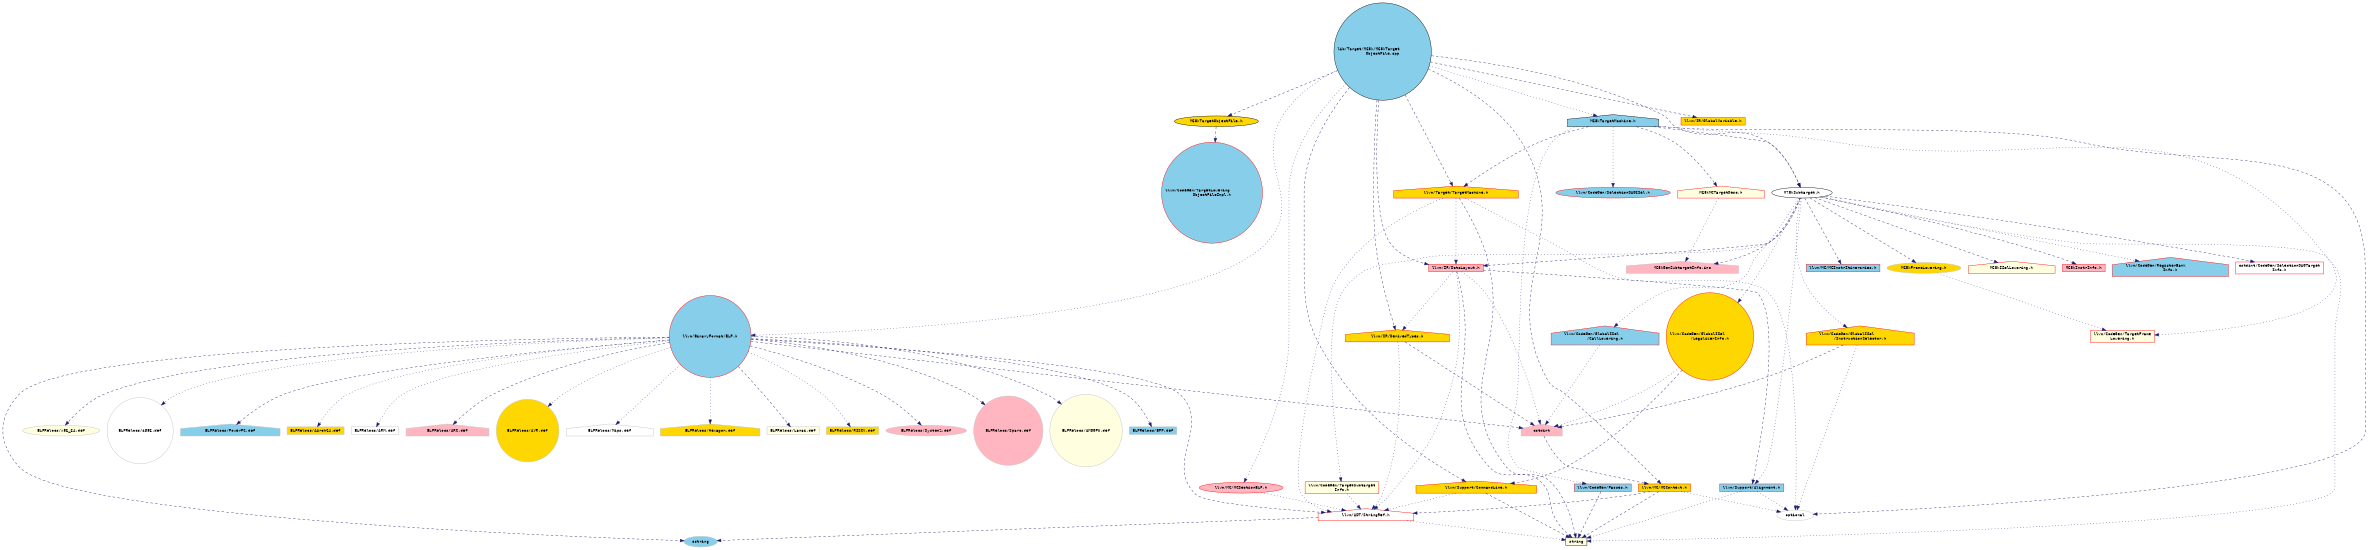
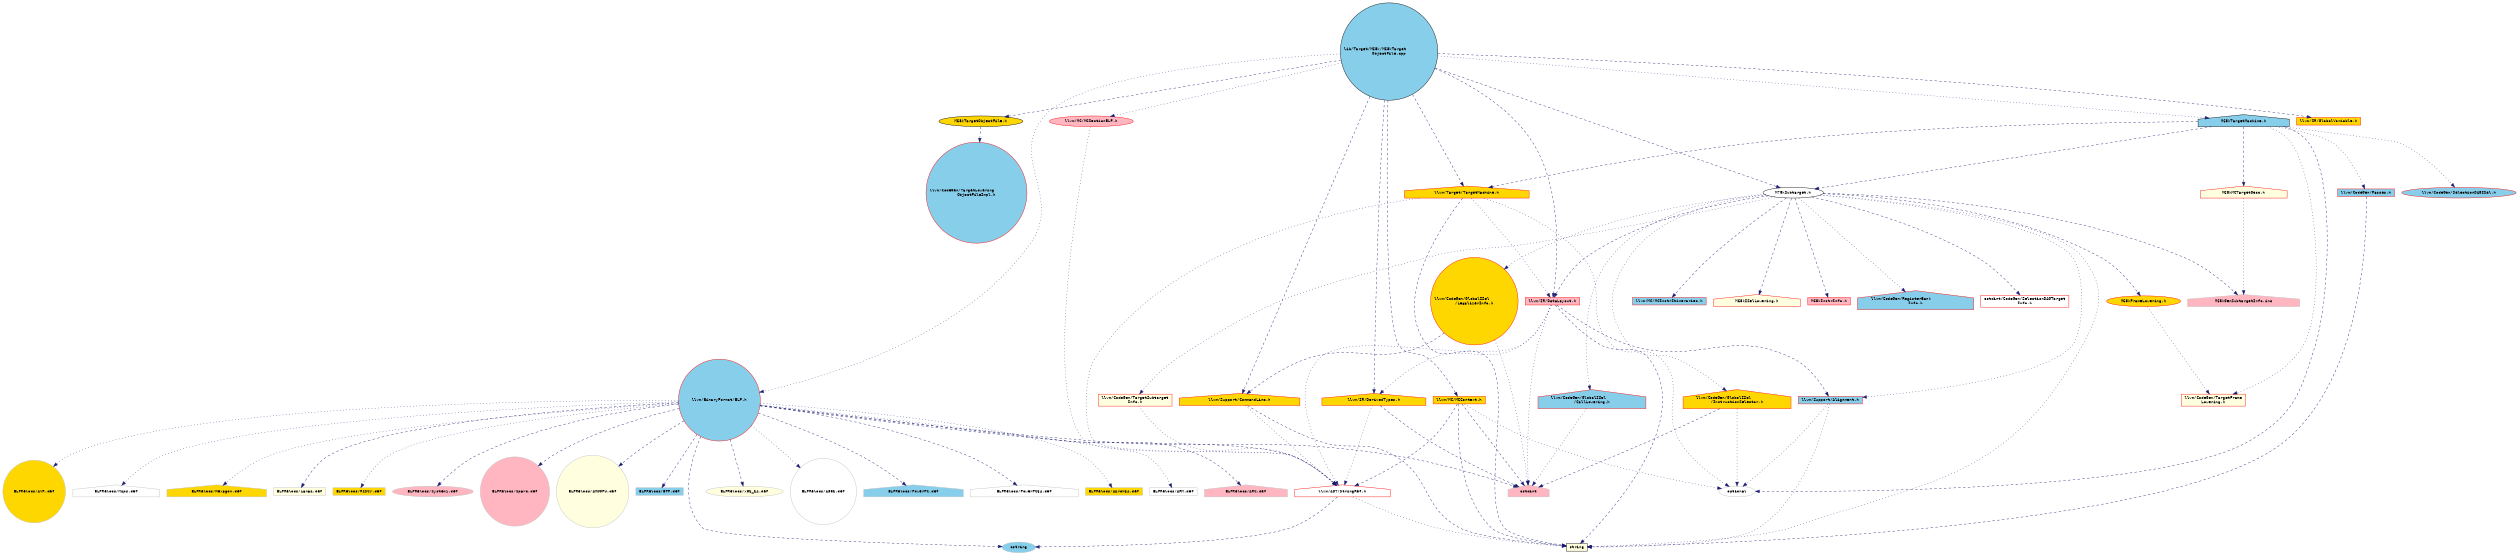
  digraph {
    fontname="DejaVu Sans Mono"
    node [color=red fillcolor=skyblue fontname="DejaVu Sans Mono" fontsize=10 shape=house style=filled]
    edge [color=midnightblue fontname="DejaVu Sans Mono" fontsize=10 labelfontname=Helvetica labelfontsize=10 style=dashed]
    n1 [color=black fontcolor=black height=0.2 label="lib/Target/M68k/M68kTarget\lObjectFile.cpp" shape=circle width=0.4]
    n2 [color=black fillcolor=gold height=0.2 label="M68kTargetObjectFile.h" shape=ellipse width=0.4]
    n3 [color=black fillcolor=white height=0.2 label="M78kSubtarget.h" shape=ellipse width=0.4]
    n4 [fillcolor=gold height=0.2 label="llvm/Support/CommandLine.h" width=0.4]
    n5 [fillcolor=lightpink height=0.2 label="llvm/IR/DataLayout.h" shape=box width=0.4]
    n6 [fillcolor=gold height=0.2 label="llvm/IR/DerivedTypes.h" width=0.4]
    n7 [color=black height=0.2 label="M68kTargetMachine.h" width=0.4]
    n8 [fillcolor=gold height=0.2 label="llvm/Target/TargetMachine.h" width=0.4]
    n9 [height=0.2 label="llvm/BinaryFormat/ELF.h" shape=circle width=0.4]
    n10 [fillcolor=gold height=0.2 label="llvm/IR/GlobalVariable.h" shape=box width=0.4]
    n11 [fillcolor=gold height=0.2 label="llvm/MC/MCContext.h" shape=box width=0.4]
    n12 [fillcolor=lightpink height=0.2 label="llvm/MC/MCSectionELF.h" shape=ellipse width=0.4]
    n13 [height=0.2 label="llvm/CodeGen/TargetLowering\lObjectFileImpl.h" shape=circle width=0.4]
-   n14 [color=grey75 fillcolor=gold height=0.2 label="M68kFrameLowering.h" shape=ellipse width=0.4]
+   n14 [fillcolor=gold height=0.2 label="M68kFrameLowering.h" shape=ellipse width=0.4]
    n15 [fillcolor=lightyellow height=0.2 label="M68kISelLowering.h" width=0.4]
    n16 [fillcolor=lightpink height=0.2 label="M68kInstrInfo.h" shape=box width=0.4]
    n17 [height=0.2 label="llvm/CodeGen/GlobalISel\l/CallLowering.h" width=0.4]
    n18 [fillcolor=gold height=0.2 label="llvm/CodeGen/GlobalISel\l/InstructionSelector.h" width=0.4]
    n19 [fillcolor=gold height=0.2 label="llvm/CodeGen/GlobalISel\l/LegalizerInfo.h" shape=circle width=0.4]
    n20 [color=black fillcolor=lightyellow height=0.2 label=string shape=box width=0.4]
    n21 [height=0.2 label="llvm/CodeGen/RegisterBank\lInfo.h" width=0.4]
    n22 [fillcolor=white height=0.2 label="cstdint/CodeGen/SelectionDAGTarget\lInfo.h" shape=box width=0.4]
    n23 [fillcolor=lightyellow height=0.2 label="llvm/CodeGen/TargetSubtarget\lInfo.h" shape=box width=0.4]
    n24 [height=0.2 label="llvm/Support/Alignment.h" shape=box width=0.4]
    n25 [height=0.2 label="llvm/MC/MCInstrItineraries.h" shape=box width=0.4]
    n26 [color=grey75 fillcolor=lightpink height=0.2 label="M68kGenSubtargetInfo.inc" width=0.4]
    n27 [fillcolor=white height=0.2 label="llvm/ADT/StringRef.h" width=0.4]
    n28 [color=grey75 fillcolor=lightpink height=0.2 label=cstdint width=0.4]
    n29 [fillcolor=lightyellow height=0.2 label="llvm/CodeGen/TargetFrame\lLowering.h" shape=box width=0.4]
    n30 [color=grey75 fillcolor=white height=0.2 label=optional shape=ellipse width=0.4]
    n31 [fillcolor=lightyellow height=0.2 label="M68kMCTargetDesc.h" width=0.4]
    n32 [height=0.2 label="llvm/CodeGen/Passes.h" shape=box width=0.4]
    n33 [height=0.2 label="llvm/CodeGen/SelectionDAGISel.h" shape=ellipse width=0.4]
    n34 [color=grey75 height=0.2 label=cstring shape=ellipse width=0.4]
    n35 [color=grey75 fillcolor=lightyellow height=0.2 label="ELFRelocs/x86_64.def" shape=ellipse width=0.4]
    n36 [color=grey75 fillcolor=white height=0.2 label="ELFRelocs/i386.def" shape=circle width=0.4]
    n37 [color=grey75 height=0.2 label="ELFRelocs/PowerPC.def" width=0.4]
+   n38 [color=grey75 fillcolor=white height=0.2 label="ELFRelocs/PowerPC64.def" width=0.4]
    n39 [color=grey75 fillcolor=gold height=0.2 label="ELFRelocs/AArch64.def" shape=box width=0.4]
    n40 [color=grey75 fillcolor=white height=0.2 label="ELFRelocs/ARM.def" shape=box width=0.4]
    n41 [color=grey75 fillcolor=lightpink height=0.2 label="ELFRelocs/ARC.def" width=0.4]
    n42 [color=grey75 fillcolor=gold height=0.2 label="ELFRelocs/AVR.def" shape=circle width=0.4]
    n43 [color=grey75 fillcolor=white height=0.2 label="ELFRelocs/Mips.def" width=0.4]
    n44 [color=grey75 fillcolor=gold height=0.2 label="ELFRelocs/Hexagon.def" width=0.4]
    n45 [color=grey75 fillcolor=lightyellow height=0.2 label="ELFRelocs/Lanai.def" shape=box width=0.4]
    n46 [color=grey75 fillcolor=gold height=0.2 label="ELFRelocs/RISCV.def" shape=box width=0.4]
    n47 [color=grey75 fillcolor=lightpink height=0.2 label="ELFRelocs/SystemZ.def" shape=ellipse width=0.4]
    n48 [color=grey75 fillcolor=lightpink height=0.2 label="ELFRelocs/Sparc.def" shape=circle width=0.4]
    n49 [color=grey75 fillcolor=lightyellow height=0.2 label="ELFRelocs/AMDGPU.def" shape=circle width=0.4]
    n50 [color=grey75 height=0.2 label="ELFRelocs/BPF.def" shape=box width=0.4]
    n1 -> n2
    n1 -> n3
    n1 -> n4
    n1 -> n5
    n1 -> n6
    n1 -> n7 [style=dotted]
    n1 -> n8
    n1 -> n9 [style=dotted]
    n1 -> n10
    n1 -> n11
    n1 -> n12 [style=dotted]
    n2 -> n13
    n3 -> n5
    n3 -> n14
    n3 -> n15
    n3 -> n16
    n3 -> n17 [style=dotted]
    n3 -> n18 [style=dotted]
    n3 -> n19 [style=dotted]
    n3 -> n20 [style=dotted]
    n3 -> n21 [style=dotted]
    n3 -> n22
    n3 -> n23 [style=dotted]
    n3 -> n24 [style=dotted]
    n3 -> n25
    n3 -> n26
    n4 -> n20
    n4 -> n27 [style=dotted]
    n5 -> n6 [style=dotted]
    n5 -> n20
    n5 -> n24
    n5 -> n27 [style=dotted]
    n5 -> n28 [style=dotted]
    n6 -> n27 [style=dotted]
    n6 -> n28
    n7 -> n3
    n7 -> n8
    n7 -> n29 [style=dotted]
    n7 -> n30
    n7 -> n31
    n7 -> n32 [style=dotted]
    n7 -> n33 [style=dotted]
    n8 -> n5 [style=dotted]
    n8 -> n20
    n8 -> n27 [style=dotted]
    n8 -> n30 [style=dotted]
    n9 -> n27
    n9 -> n28
    n9 -> n34
    n9 -> n35
    n9 -> n36 [style=dotted]
    n9 -> n37
+   n9 -> n38
    n9 -> n39 [style=dotted]
    n9 -> n40 [style=dotted]
    n9 -> n41
    n9 -> n42 [style=dotted]
    n9 -> n43 [style=dotted]
    n9 -> n44 [style=dotted]
    n9 -> n45
    n9 -> n46 [style=dotted]
    n9 -> n47
    n9 -> n48
    n9 -> n49
    n9 -> n50
    n11 -> n20
    n11 -> n27
-   n28 -> n11
+   n11 -> n28
    n11 -> n30 [style=dotted]
    n12 -> n27 [style=dotted]
    n14 -> n29 [style=dotted]
    n17 -> n28 [style=dotted]
    n18 -> n28
    n18 -> n30 [style=dotted]
    n19 -> n4
    n19 -> n28 [style=dotted]
    n23 -> n27 [style=dotted]
    n24 -> n20 [style=dotted]
    n24 -> n30 [style=dotted]
    n27 -> n20 [style=dotted]
    n27 -> n34
    n31 -> n26 [style=dotted]
    n32 -> n20
  }
